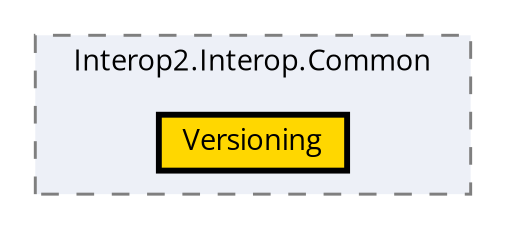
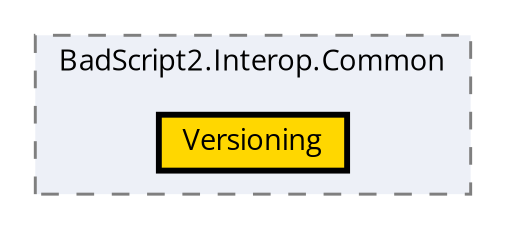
  digraph {
    compound=true
    fontname="Open Sans"
    n1 [color=black fillcolor=gold fontname="Open Sans" fontsize=10 height=0.2 label=Versioning shape=box style="filled,bold" width=0.4]
    subgraph cluster_1 {
      bgcolor="#edf0f7"
      fontsize=10
-     label="Interop2.Interop.Common"
+     label="BadScript2.Interop.Common"
      pencolor=grey50
      style="filled,dashed"
      n1
    }
  }
